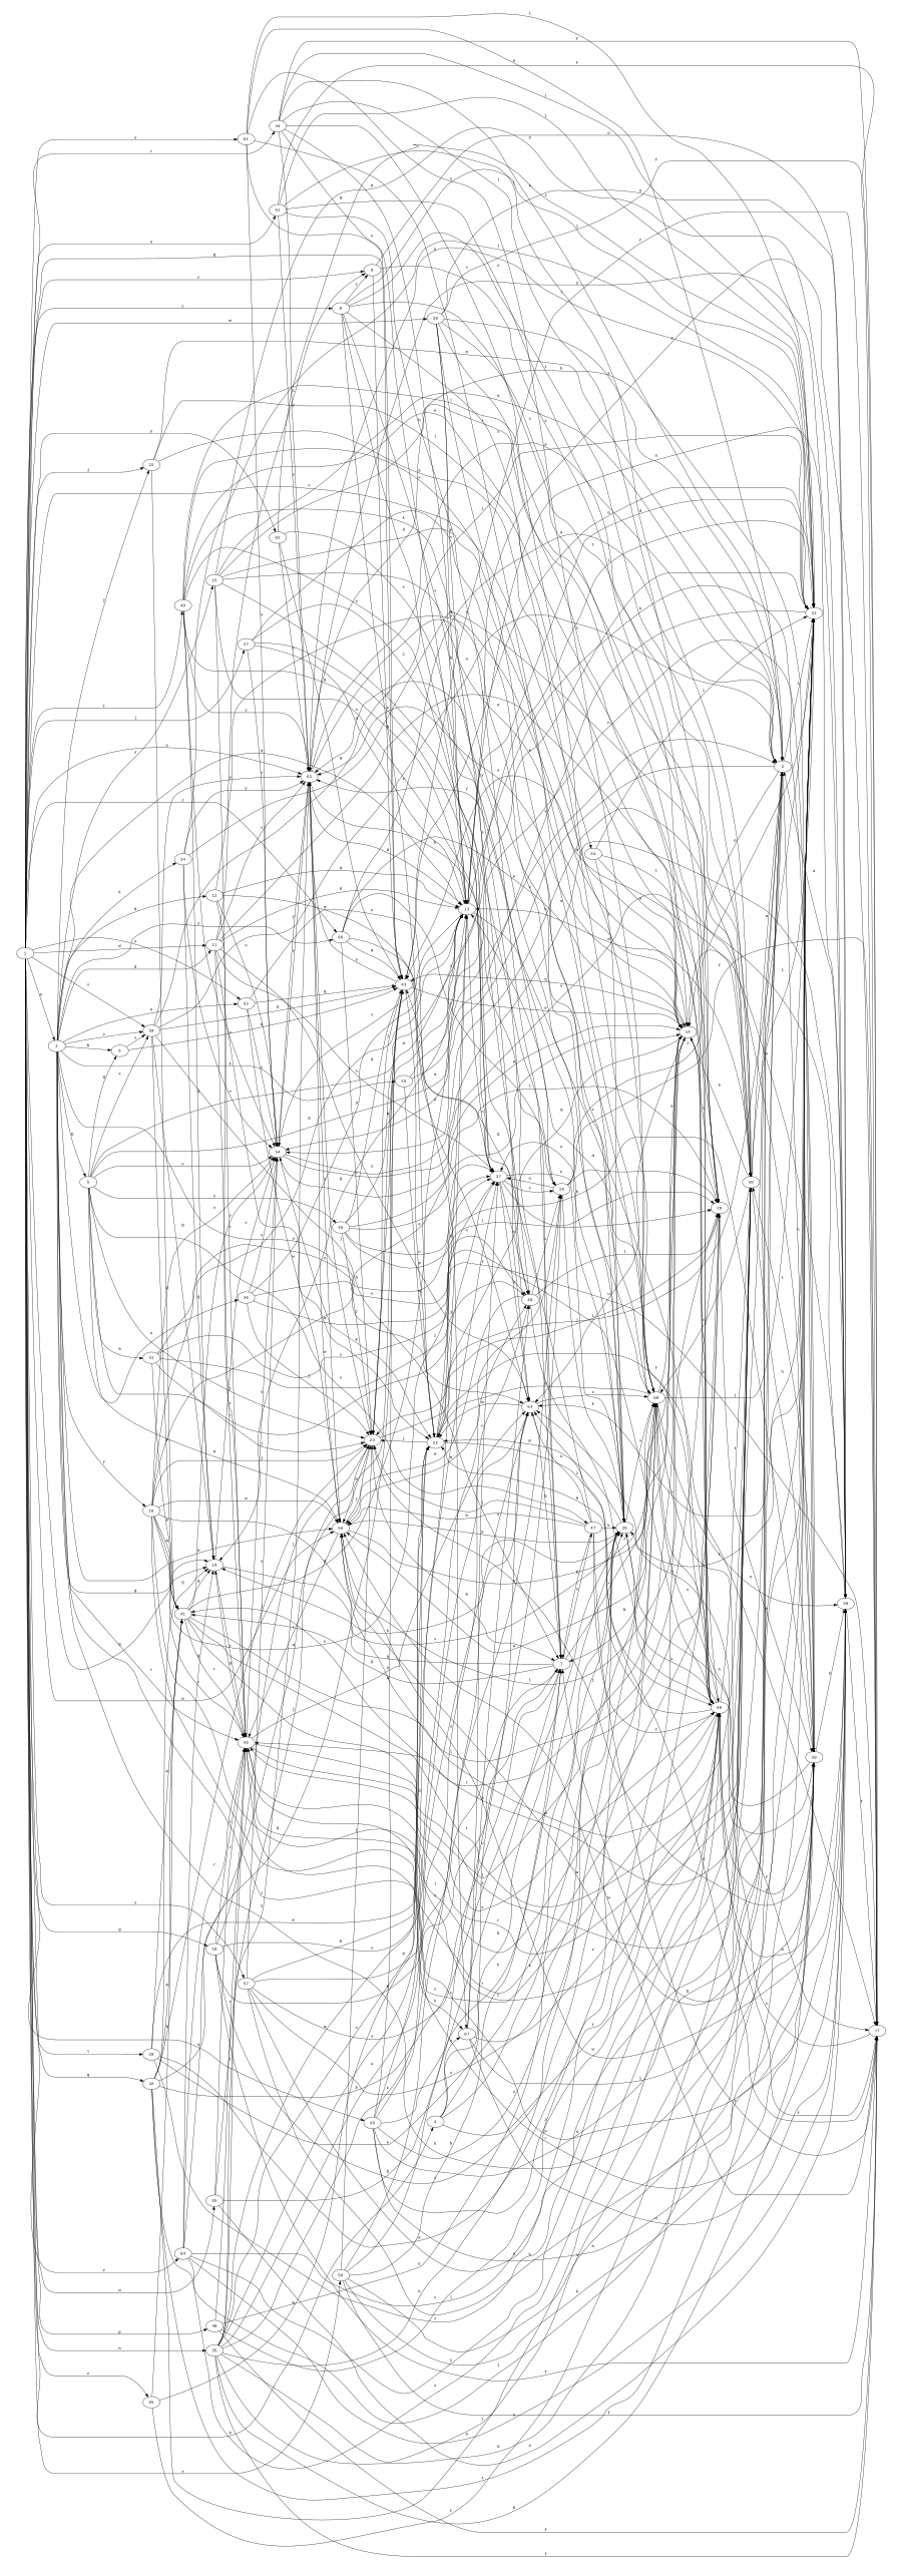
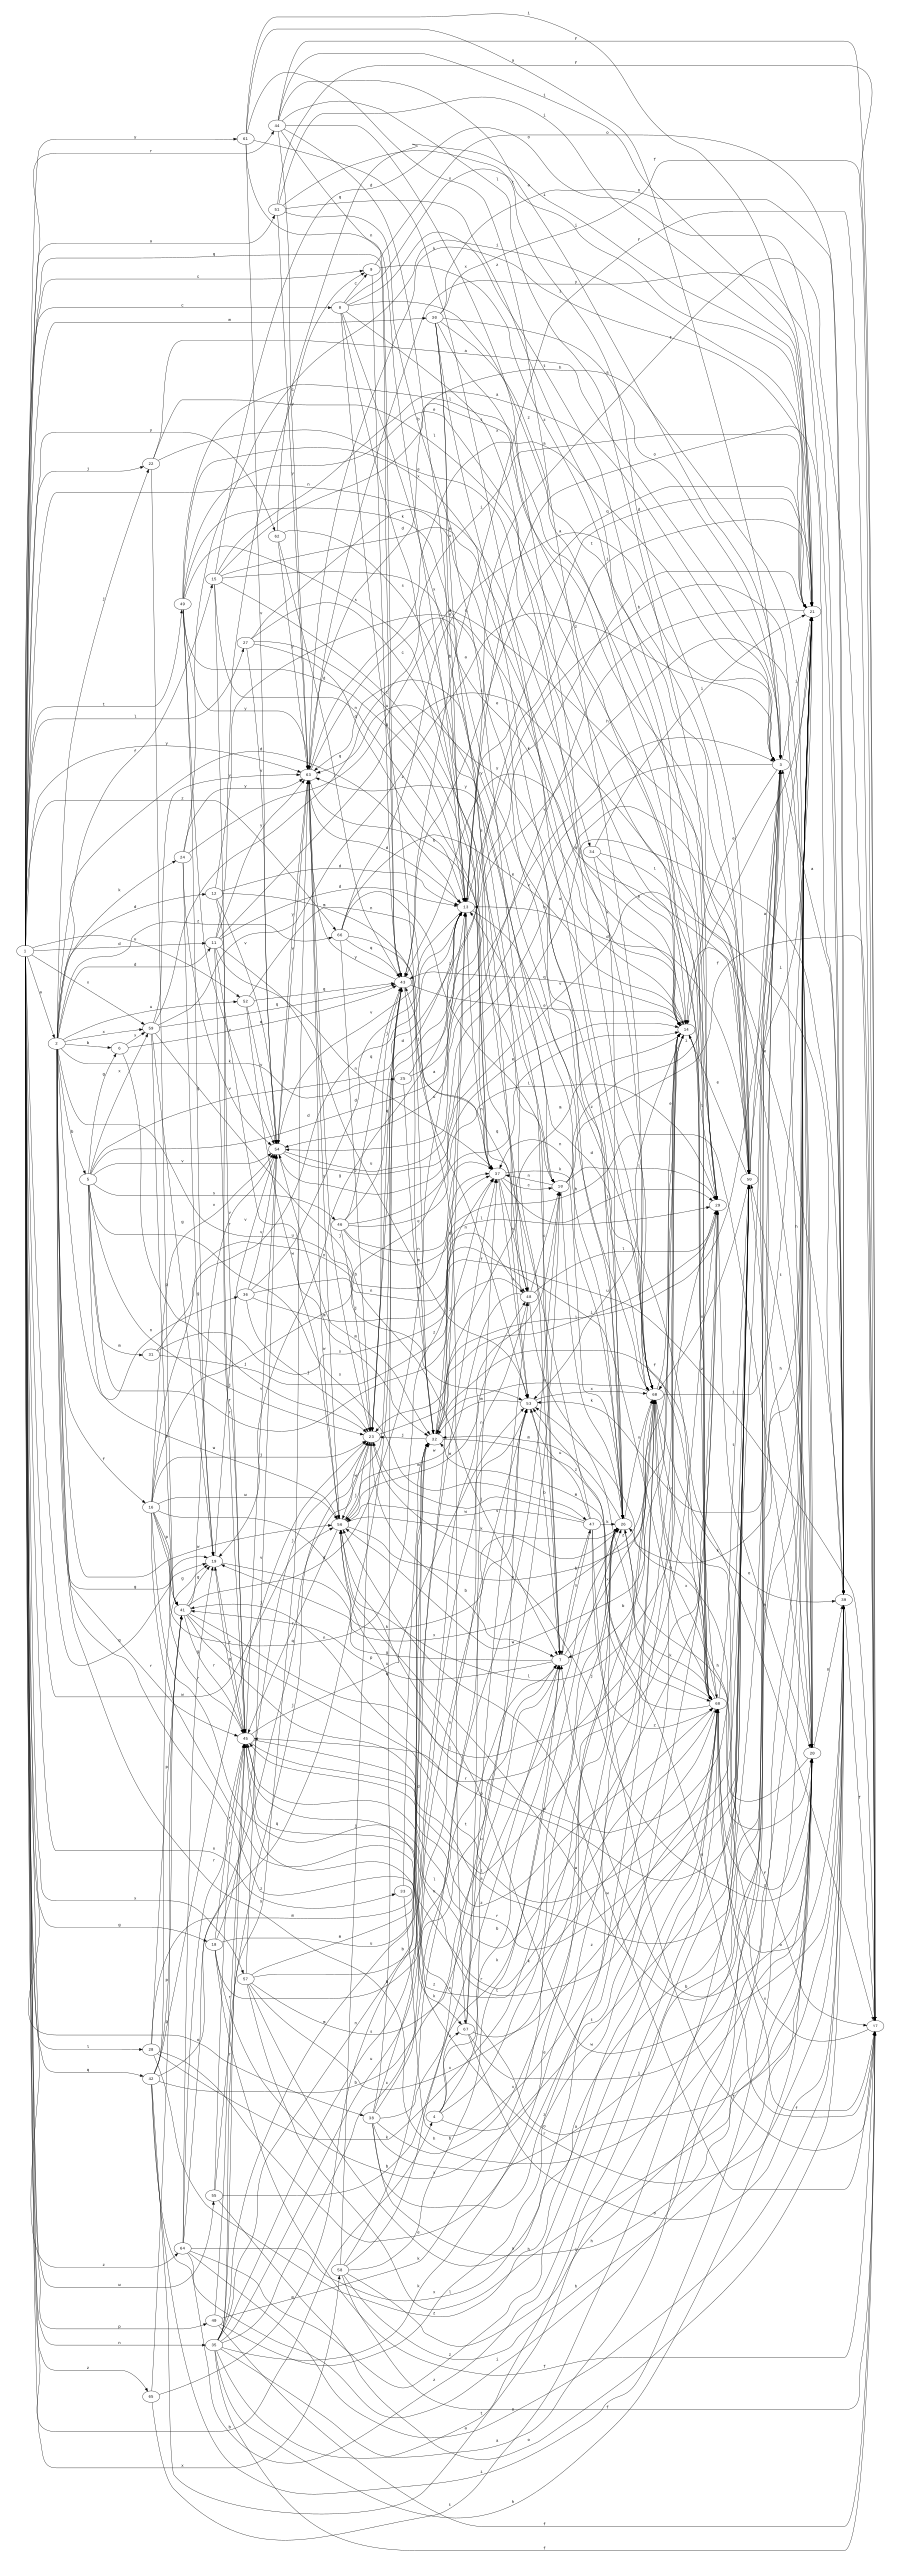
  strict digraph {
    fontname="Liberation Mono"
    rankdir=LR
    node [fontname="Liberation Mono"]
    edge [fontname="Liberation Mono"]
    1
    2
    22
    30
    35
    38
    42
    44
    57
    59
    61
    63
    66
    4
    8
    18
    51
    55
    58
    9
    11
    27
    49
    28
+   33
    34
    43
    56
    40
    19
    64
    62
    65
    52
    5
    15
    6
    20
    53
    12
    13
    16
    36
    24
    45
    25
    67
    41
    3
    14
    29
    17
    39
    50
    48
    68
    26
    10
    37
    32
    60
    54
    23
    21
    7
    47
    46
    31
    1 -> 2 [label=a]
    1 -> 22 [label=j]
    1 -> 30 [label=m]
    1 -> 35 [label=n]
    1 -> 38 [label=o]
    1 -> 42 [label=q]
    1 -> 44 [label=r]
    1 -> 57 [label=x]
    1 -> 59 [label=x]
    1 -> 61 [label=y]
    1 -> 63 [label=y]
    1 -> 66 [label=z]
    1 -> 4 [label=b]
    1 -> 8 [label=c]
    1 -> 18 [label=g]
    1 -> 51 [label=u]
    1 -> 55 [label=w]
    1 -> 58 [label=x]
    1 -> 9 [label=c]
    1 -> 11 [label=d]
    1 -> 27 [label=l]
    1 -> 49 [label=t]
    1 -> 28 [label=l]
+   1 -> 33 [label=n]
    1 -> 34 [label=n]
    1 -> 43 [label=q]
    1 -> 56 [label=w]
    1 -> 40 [label=p]
    1 -> 19 [label=g]
    1 -> 64 [label=z]
    1 -> 62 [label=y]
    1 -> 65 [label=z]
    1 -> 52 [label=u]
    2 -> 22 [label=j]
    2 -> 59 [label=x]
    2 -> 66 [label=z]
    2 -> 11 [label=d]
    2 -> 56 [label=w]
    2 -> 19 [label=g]
    2 -> 52 [label=u]
    2 -> 5 [label=b]
    2 -> 15 [label=f]
    2 -> 6 [label=b]
    2 -> 20 [label=h]
    2 -> 53 [label=u]
    2 -> 12 [label=d]
    2 -> 13 [label=d]
    2 -> 16 [label=f]
    2 -> 36 [label=n]
    2 -> 24 [label=k]
    2 -> 45 [label=r]
    2 -> 25 [label=k]
    2 -> 67 [label=z]
    22 -> 41 [label=p]
    22 -> 3 [label=a]
    22 -> 14 [label=e]
    22 -> 29 [label=l]
    30 -> 13 [label=d]
    30 -> 3 [label=a]
    30 -> 17 [label=f]
    30 -> 39 [label=o]
    30 -> 50 [label=t]
    30 -> 48 [label=s]
    30 -> 68 [label=z]
    30 -> 26 [label=k]
    35 -> 63 [label=y]
    35 -> 20 [label=h]
    35 -> 53 [label=u]
    35 -> 45 [label=r]
    35 -> 3 [label=a]
    35 -> 17 [label=f]
    35 -> 50 [label=t]
    35 -> 48 [label=s]
    35 -> 26 [label=k]
    35 -> 10 [label=c]
    35 -> 37 [label=n]
    35 -> 32 [label=m]
    38 -> 43 [label=q]
    38 -> 20 [label=h]
    38 -> 13 [label=d]
    38 -> 3 [label=a]
    38 -> 48 [label=s]
    38 -> 68 [label=z]
    38 -> 26 [label=k]
    38 -> 60 [label=x]
    42 -> 43 [label=q]
    42 -> 19 [label=g]
    42 -> 41 [label=p]
    42 -> 3 [label=a]
    42 -> 68 [label=z]
    42 -> 23 [label=j]
    42 -> 21 [label=i]
    42 -> 7 [label=b]
    44 -> 63 [label=y]
    44 -> 43 [label=q]
    44 -> 13 [label=d]
    44 -> 3 [label=a]
    44 -> 29 [label=l]
    44 -> 17 [label=f]
    44 -> 60 [label=x]
    44 -> 21 [label=i]
    57 -> 20 [label=h]
    57 -> 3 [label=a]
    57 -> 26 [label=k]
    57 -> 32 [label=m]
    57 -> 60 [label=x]
    57 -> 54 [label=v]
    57 -> 7 [label=b]
    59 -> 63 [label=y]
    59 -> 43 [label=q]
    59 -> 19 [label=g]
    59 -> 41 [label=p]
    59 -> 3 [label=a]
    59 -> 21 [label=i]
    59 -> 7 [label=b]
    61 -> 3 [label=a]
    61 -> 26 [label=k]
    61 -> 37 [label=n]
    61 -> 60 [label=x]
    61 -> 54 [label=v]
    61 -> 21 [label=i]
    63 -> 56 [label=w]
    63 -> 20 [label=h]
    63 -> 13 [label=d]
    63 -> 3 [label=a]
    63 -> 14 [label=e]
    63 -> 54 [label=v]
    63 -> 23 [label=j]
    63 -> 21 [label=i]
    63 -> 7 [label=b]
    66 -> 43 [label=q]
    66 -> 53 [label=u]
    66 -> 3 [label=a]
    66 -> 14 [label=e]
    66 -> 10 [label=c]
    66 -> 23 [label=j]
    4 -> 53 [label=u]
    4 -> 67 [label=z]
    4 -> 50 [label=t]
    4 -> 26 [label=k]
    4 -> 7 [label=b]
    8 -> 9 [label=c]
    8 -> 13 [label=d]
    8 -> 67 [label=z]
    8 -> 50 [label=t]
    8 -> 68 [label=z]
    8 -> 60 [label=x]
    8 -> 21 [label=i]
    8 -> 7 [label=b]
    18 -> 53 [label=u]
    18 -> 45 [label=r]
    18 -> 17 [label=f]
    18 -> 60 [label=x]
    18 -> 23 [label=j]
    18 -> 7 [label=b]
    51 -> 63 [label=y]
    51 -> 17 [label=f]
    51 -> 50 [label=t]
    51 -> 68 [label=z]
    51 -> 21 [label=i]
    51 -> 7 [label=b]
    55 -> 45 [label=r]
    55 -> 39 [label=o]
    55 -> 23 [label=j]
    55 -> 7 [label=b]
    58 -> 20 [label=h]
    58 -> 53 [label=u]
    58 -> 17 [label=f]
    58 -> 10 [label=c]
    58 -> 23 [label=j]
    58 -> 21 [label=i]
    58 -> 7 [label=b]
    9 -> 43 [label=q]
    9 -> 39 [label=o]
    9 -> 68 [label=z]
    11 -> 63 [label=y]
    11 -> 9 [label=c]
    11 -> 53 [label=u]
    11 -> 13 [label=d]
    11 -> 45 [label=r]
    11 -> 50 [label=t]
    11 -> 37 [label=n]
    11 -> 32 [label=m]
    27 -> 53 [label=u]
    27 -> 13 [label=d]
    27 -> 10 [label=c]
    27 -> 60 [label=x]
    27 -> 54 [label=v]
    49 -> 63 [label=y]
    49 -> 19 [label=g]
    49 -> 13 [label=d]
    49 -> 14 [label=e]
    49 -> 29 [label=l]
    49 -> 48 [label=s]
    49 -> 26 [label=k]
    49 -> 60 [label=x]
    49 -> 54 [label=v]
    28 -> 41 [label=p]
    28 -> 14 [label=e]
    28 -> 68 [label=z]
    28 -> 26 [label=k]
    28 -> 32 [label=m]
+   33 -> 14 [label=e]
+   33 -> 32 [label=m]
    34 -> 14 [label=e]
    34 -> 29 [label=l]
    34 -> 26 [label=k]
    34 -> 21 [label=i]
    43 -> 63 [label=y]
    43 -> 14 [label=e]
    43 -> 17 [label=f]
    43 -> 32 [label=m]
    43 -> 23 [label=j]
    56 -> 63 [label=y]
    56 -> 45 [label=r]
    56 -> 14 [label=e]
    56 -> 29 [label=l]
    56 -> 26 [label=k]
    56 -> 23 [label=j]
    40 -> 45 [label=r]
    40 -> 17 [label=f]
    40 -> 26 [label=k]
    40 -> 60 [label=x]
    19 -> 45 [label=r]
    19 -> 60 [label=x]
    19 -> 54 [label=v]
    64 -> 43 [label=q]
    64 -> 19 [label=g]
    64 -> 45 [label=r]
    64 -> 29 [label=l]
    64 -> 39 [label=o]
    64 -> 68 [label=z]
    64 -> 21 [label=i]
    62 -> 63 [label=y]
    62 -> 43 [label=q]
    62 -> 48 [label=s]
    62 -> 21 [label=i]
    65 -> 41 [label=p]
    65 -> 50 [label=t]
    65 -> 32 [label=m]
    52 -> 43 [label=q]
    52 -> 56 [label=w]
    52 -> 37 [label=n]
    52 -> 54 [label=v]
    5 -> 59 [label=x]
    5 -> 56 [label=w]
    5 -> 6 [label=g]
    5 -> 3 [label=a]
    5 -> 17 [label=f]
    5 -> 54 [label=v]
    5 -> 23 [label=j]
    5 -> 21 [label=i]
    5 -> 47 [label=s]
    5 -> 46 [label=s]
    5 -> 31 [label=m]
    15 -> 45 [label=r]
    15 -> 3 [label=a]
    15 -> 14 [label=e]
    15 -> 39 [label=o]
    15 -> 50 [label=t]
    15 -> 10 [label=c]
    15 -> 37 [label=n]
    15 -> 60 [label=x]
    6 -> 59 [label=x]
    6 -> 43 [label=q]
    20 -> 53 [label=u]
    20 -> 39 [label=o]
    20 -> 50 [label=t]
    20 -> 68 [label=z]
    20 -> 23 [label=j]
    20 -> 7 [label=b]
    53 -> 32 [label=m]
    53 -> 60 [label=x]
    53 -> 7 [label=b]
    12 -> 13 [label=d]
    12 -> 45 [label=r]
    12 -> 14 [label=e]
    12 -> 32 [label=m]
    12 -> 54 [label=v]
    13 -> 19 [label=g]
    13 -> 20 [label=h]
    13 -> 17 [label=f]
    13 -> 39 [label=o]
    13 -> 68 [label=z]
    13 -> 37 [label=n]
    13 -> 54 [label=v]
    13 -> 23 [label=j]
    16 -> 56 [label=w]
    16 -> 13 [label=d]
    16 -> 45 [label=r]
    16 -> 41 [label=p]
    16 -> 14 [label=e]
    16 -> 29 [label=l]
    16 -> 68 [label=z]
    16 -> 26 [label=k]
    16 -> 37 [label=n]
    16 -> 54 [label=v]
    16 -> 23 [label=j]
    36 -> 13 [label=d]
    36 -> 29 [label=l]
    36 -> 37 [label=n]
    36 -> 54 [label=v]
    36 -> 23 [label=j]
    24 -> 63 [label=y]
    24 -> 19 [label=g]
    24 -> 50 [label=t]
    24 -> 54 [label=v]
    24 -> 21 [label=i]
    45 -> 19 [label=g]
    45 -> 53 [label=u]
    45 -> 29 [label=l]
    45 -> 39 [label=o]
    45 -> 50 [label=t]
    45 -> 68 [label=z]
    45 -> 54 [label=v]
    25 -> 20 [label=h]
    25 -> 32 [label=m]
    25 -> 21 [label=i]
    67 -> 39 [label=o]
    67 -> 48 [label=s]
    67 -> 68 [label=z]
    67 -> 37 [label=n]
    67 -> 21 [label=i]
    41 -> 19 [label=g]
    41 -> 13 [label=d]
    41 -> 45 [label=r]
    41 -> 3 [label=a]
    41 -> 29 [label=l]
    41 -> 50 [label=t]
    41 -> 54 [label=v]
    3 -> 20 [label=h]
    3 -> 41 [label=p]
    3 -> 14 [label=e]
    3 -> 54 [label=v]
    3 -> 21 [label=i]
    14 -> 63 [label=y]
    14 -> 43 [label=q]
    14 -> 56 [label=w]
    14 -> 53 [label=u]
    14 -> 45 [label=r]
    14 -> 29 [label=l]
    14 -> 68 [label=z]
    14 -> 32 [label=m]
    14 -> 7 [label=b]
    29 -> 20 [label=h]
    17 -> 56 [label=w]
    17 -> 53 [label=u]
    17 -> 60 [label=x]
    39 -> 63 [label=y]
    39 -> 56 [label=w]
    39 -> 45 [label=r]
    39 -> 3 [label=a]
    39 -> 14 [label=e]
    39 -> 17 [label=f]
    39 -> 54 [label=v]
    50 -> 43 [label=q]
    50 -> 56 [label=w]
    50 -> 20 [label=h]
    50 -> 13 [label=d]
    50 -> 45 [label=r]
    50 -> 3 [label=a]
    50 -> 14 [label=e]
    50 -> 60 [label=x]
    50 -> 21 [label=i]
    48 -> 56 [label=w]
    48 -> 29 [label=l]
    48 -> 68 [label=z]
    48 -> 10 [label=c]
    48 -> 23 [label=j]
    68 -> 13 [label=d]
    68 -> 45 [label=r]
    68 -> 17 [label=f]
    68 -> 39 [label=o]
    68 -> 50 [label=t]
    68 -> 26 [label=k]
    68 -> 32 [label=m]
    68 -> 60 [label=x]
    26 -> 63 [label=y]
    26 -> 20 [label=h]
    26 -> 37 [label=n]
    26 -> 32 [label=m]
    26 -> 60 [label=x]
    10 -> 56 [label=w]
    10 -> 29 [label=l]
    10 -> 17 [label=f]
    10 -> 26 [label=k]
    10 -> 37 [label=n]
    10 -> 21 [label=i]
    37 -> 53 [label=u]
    37 -> 29 [label=l]
    37 -> 48 [label=s]
    37 -> 26 [label=k]
    37 -> 10 [label=c]
    32 -> 13 [label=d]
    32 -> 29 [label=l]
    32 -> 17 [label=f]
    32 -> 68 [label=z]
    32 -> 37 [label=n]
    32 -> 23 [label=j]
    60 -> 63 [label=y]
    60 -> 14 [label=e]
    60 -> 17 [label=f]
    60 -> 39 [label=o]
    60 -> 32 [label=m]
    60 -> 21 [label=i]
    54 -> 63 [label=y]
    54 -> 20 [label=h]
    54 -> 39 [label=o]
    54 -> 32 [label=m]
    23 -> 43 [label=q]
    23 -> 56 [label=w]
    23 -> 21 [label=i]
    23 -> 7 [label=b]
    21 -> 43 [label=q]
    21 -> 56 [label=w]
    21 -> 53 [label=u]
    21 -> 13 [label=d]
    21 -> 26 [label=k]
    21 -> 54 [label=v]
    7 -> 19 [label=g]
    7 -> 41 [label=p]
    7 -> 60 [label=x]
    7 -> 47 [label=s]
    47 -> 43 [label=q]
    47 -> 56 [label=w]
    47 -> 53 [label=u]
    47 -> 17 [label=f]
    47 -> 68 [label=z]
    47 -> 26 [label=k]
    47 -> 23 [label=j]
    47 -> 7 [label=b]
    46 -> 43 [label=q]
    46 -> 20 [label=h]
    46 -> 13 [label=d]
    46 -> 14 [label=e]
    46 -> 29 [label=l]
    46 -> 37 [label=n]
    46 -> 23 [label=j]
-   31 -> 41 [label=p]
    31 -> 48 [label=s]
    31 -> 68 [label=z]
    31 -> 37 [label=n]
-   31 -> 23 [label=j]
+   6 -> 23 [label=j]
  }
